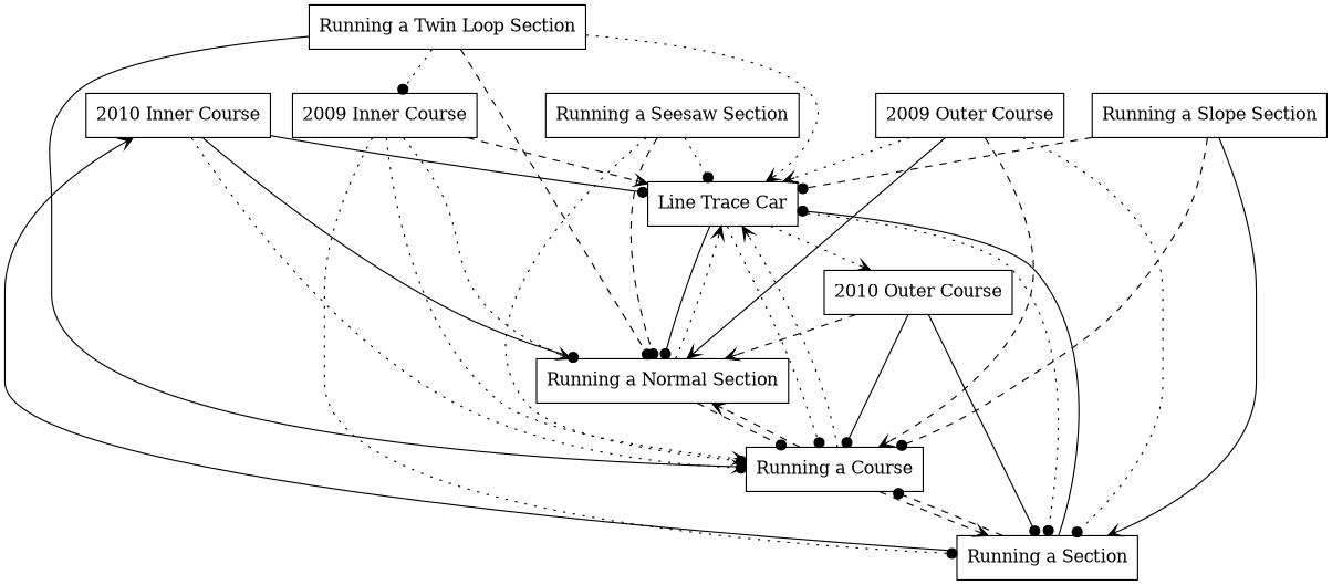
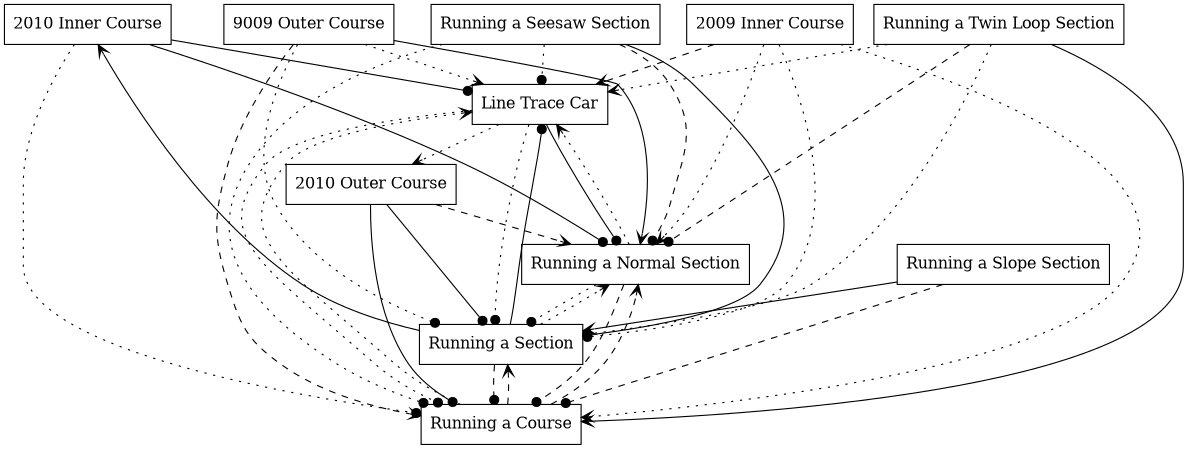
  digraph {
    rankdir=TB
    node [shape=box]
    edge [arrowhead=dot style=dotted]
    n1 [label="2010 Inner Course"]
    n2 [label="Line Trace Car"]
    n3 [label="Running a Normal Section"]
    n4 [label="Running a Course"]
    n5 [label="Running a Section"]
    n6 [label="2010 Outer Course"]
    n7 [label="Running a Seesaw Section"]
    n8 [label="2009 Inner Course"]
-   n9 [label="2009 Outer Course"]
+   n9 [label="9009 Outer Course"]
    n10 [label="Running a Twin Loop Section"]
    n11 [label="Running a Slope Section"]
    n1 -> n2 [style=solid]
    n1 -> n3 [style=solid]
    n1 -> n4
    n2 -> n3 [style=solid]
    n2 -> n4
    n2 -> n5
    n2 -> n6 [arrowhead=vee]
    n3 -> n2 [arrowhead=vee]
    n3 -> n4 [style=dashed]
+   n3 -> n5
    n4 -> n2 [arrowhead=vee]
    n4 -> n3 [arrowhead=vee style=dashed]
    n4 -> n5 [arrowhead=vee style=dashed]
    n5 -> n1 [arrowhead=vee style=solid]
    n5 -> n2 [style=solid]
+   n5 -> n3 [arrowhead=vee]
    n5 -> n4 [style=dashed]
    n6 -> n3 [arrowhead=vee style=dashed]
    n6 -> n4 [style=solid]
    n6 -> n5 [style=solid]
    n7 -> n2
    n7 -> n3 [style=dashed]
    n7 -> n4
+   n7 -> n5 [style=solid]
    n8 -> n2 [arrowhead=vee style=dashed]
    n8 -> n3 [arrowhead=vee]
    n8 -> n4 [arrowhead=vee]
    n8 -> n5
    n9 -> n2 [arrowhead=vee]
    n9 -> n3 [arrowhead=vee style=solid]
    n9 -> n4 [arrowhead=vee style=dashed]
    n9 -> n5
    n10 -> n2 [arrowhead=vee]
    n10 -> n3 [style=dashed]
    n10 -> n4 [arrowhead=vee style=solid]
-   n10 -> n8
-   n11 -> n2 [style=dashed]
+   n10 -> n5
    n11 -> n4 [style=dashed]
    n11 -> n5 [arrowhead=vee style=solid]
  }
